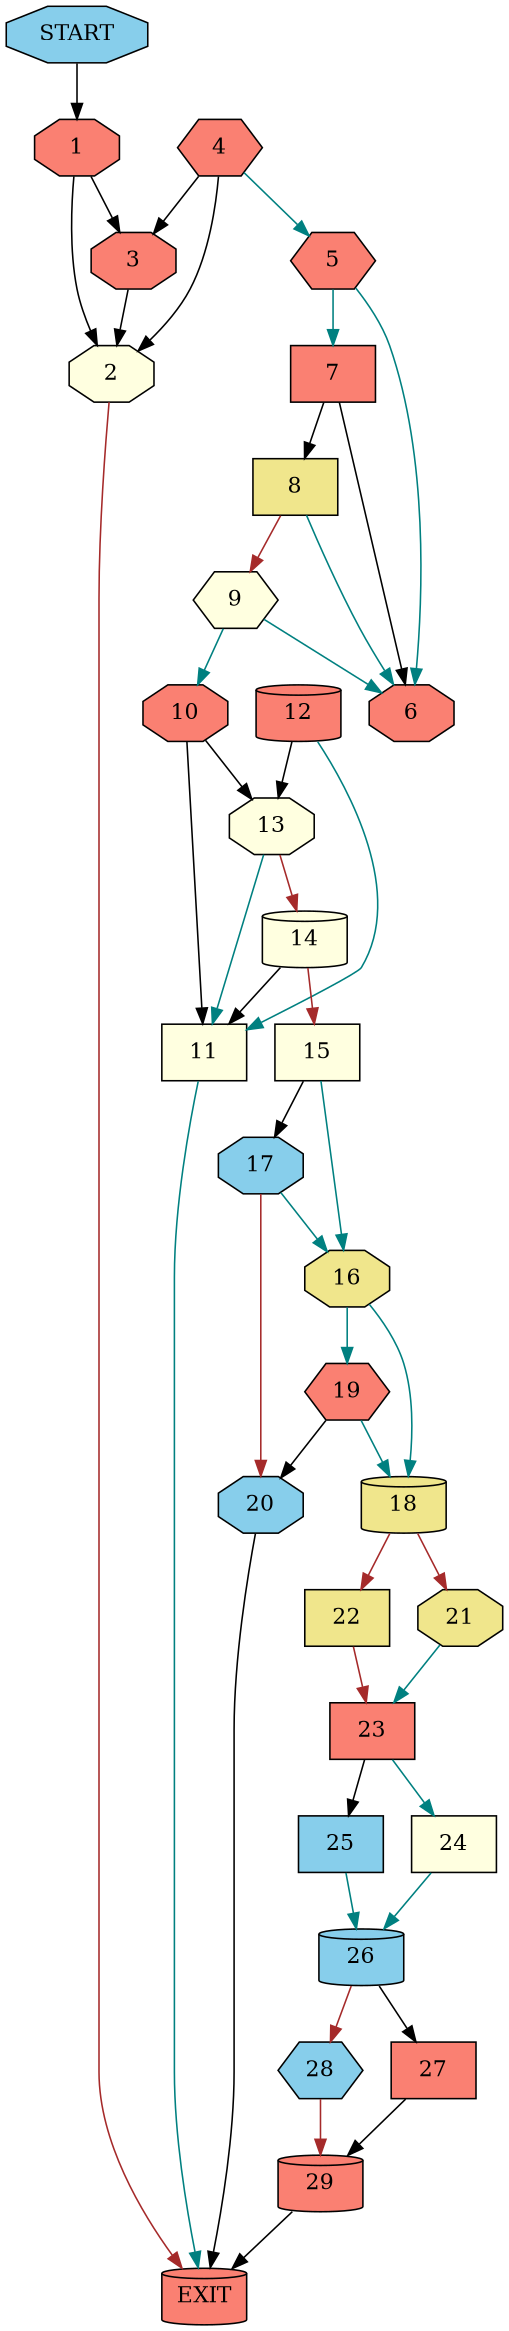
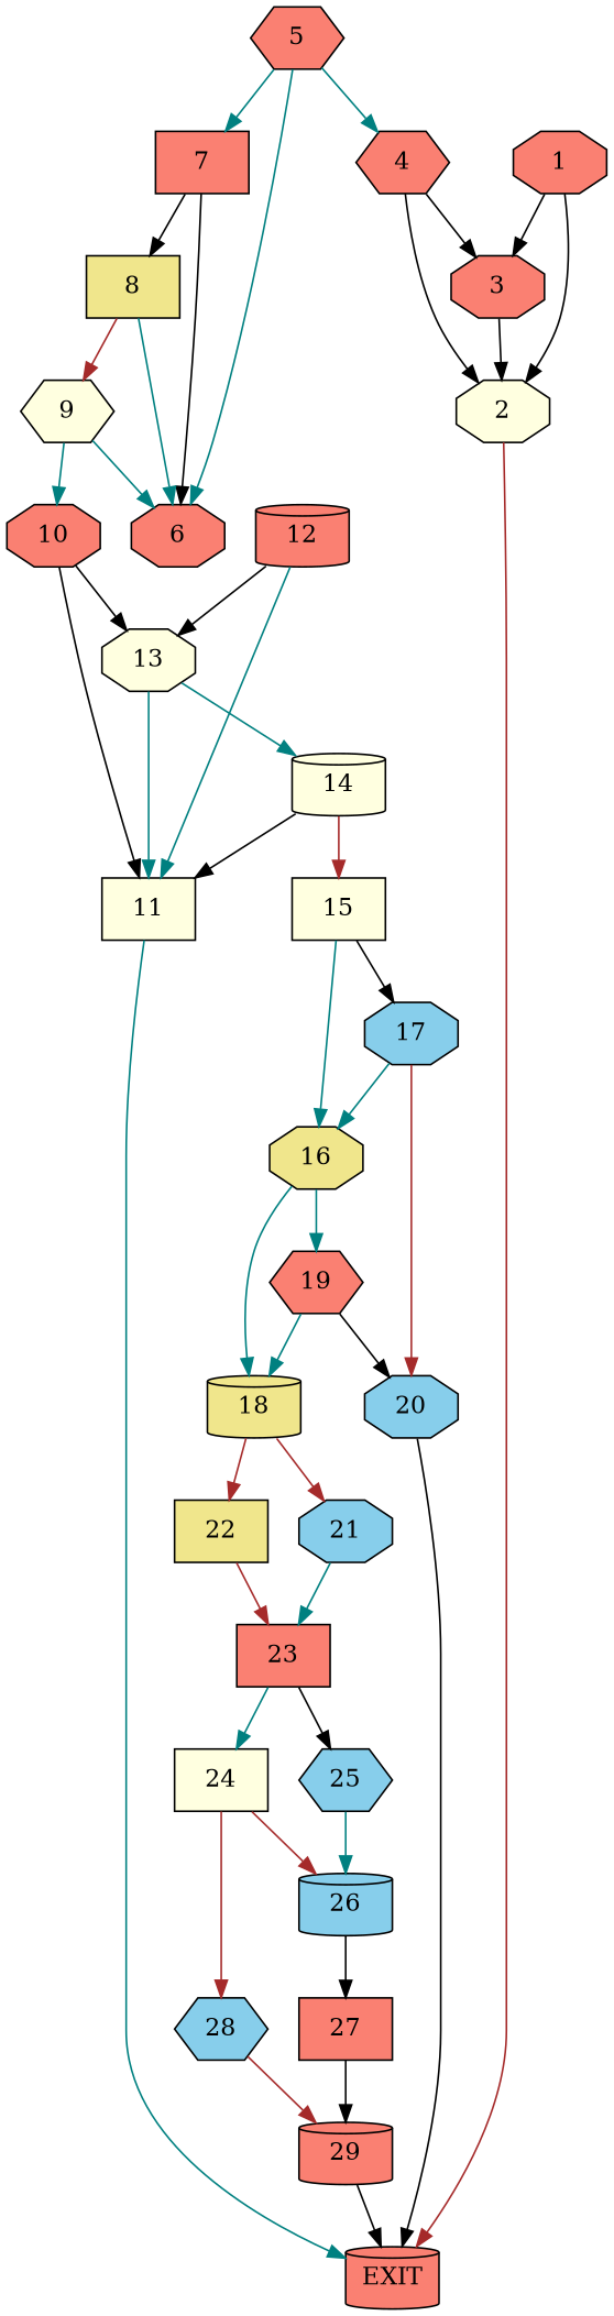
  digraph {
    node [fillcolor=salmon shape=octagon style=filled]
    edge [color=black]
-   n1 [fillcolor=skyblue label=START]
    1
    2 [fillcolor=lightyellow]
    3
    n5 [label=EXIT shape=cylinder]
    4 [shape=hexagon]
    5 [shape=hexagon]
    6
    7 [shape=box]
    8 [fillcolor=khaki shape=box]
    9 [fillcolor=lightyellow shape=hexagon]
    10
    11 [fillcolor=lightyellow shape=box]
    13 [fillcolor=lightyellow]
    12 [shape=cylinder]
    14 [fillcolor=lightyellow shape=cylinder]
    15 [fillcolor=lightyellow shape=box]
    16 [fillcolor=khaki]
    17 [fillcolor=skyblue]
    18 [fillcolor=khaki shape=cylinder]
    19 [shape=hexagon]
    20 [fillcolor=skyblue]
-   21 [fillcolor=khaki]
+   21 [fillcolor=skyblue]
    22 [fillcolor=khaki shape=box]
    23 [shape=box]
    24 [fillcolor=lightyellow shape=box]
-   25 [fillcolor=skyblue shape=box]
+   25 [fillcolor=skyblue shape=hexagon]
    26 [fillcolor=skyblue shape=cylinder]
    27 [shape=box]
    28 [fillcolor=skyblue shape=hexagon]
    29 [shape=cylinder]
-   n1 -> 1
    1 -> 2
    1 -> 3
    2 -> n5 [color=brown]
    3 -> 2
    4 -> 2
    4 -> 3
-   4 -> 5 [color=teal]
+   5 -> 4 [color=teal]
    5 -> 6 [color=teal]
    5 -> 7 [color=teal]
    7 -> 6
    7 -> 8
    8 -> 6 [color=teal]
    8 -> 9 [color=brown]
    9 -> 6 [color=teal]
    9 -> 10 [color=teal]
    10 -> 11
    10 -> 13
    11 -> n5 [color=teal]
    13 -> 11 [color=teal]
-   13 -> 14 [color=brown]
+   13 -> 14 [color=teal]
    12 -> 11 [color=teal]
    12 -> 13
    14 -> 11
    14 -> 15 [color=brown]
    15 -> 16 [color=teal]
    15 -> 17
    16 -> 18 [color=teal]
    16 -> 19 [color=teal]
    17 -> 16 [color=teal]
    17 -> 20 [color=brown]
    18 -> 21 [color=brown]
    18 -> 22 [color=brown]
    19 -> 18 [color=teal]
    19 -> 20
    20 -> n5
    21 -> 23 [color=teal]
    22 -> 23 [color=brown]
    23 -> 24 [color=teal]
    23 -> 25
-   24 -> 26 [color=teal]
+   24 -> 26 [color=brown]
    25 -> 26 [color=teal]
    26 -> 27
-   26 -> 28 [color=brown]
+   24 -> 28 [color=brown]
    27 -> 29
    28 -> 29 [color=brown]
    29 -> n5
  }
